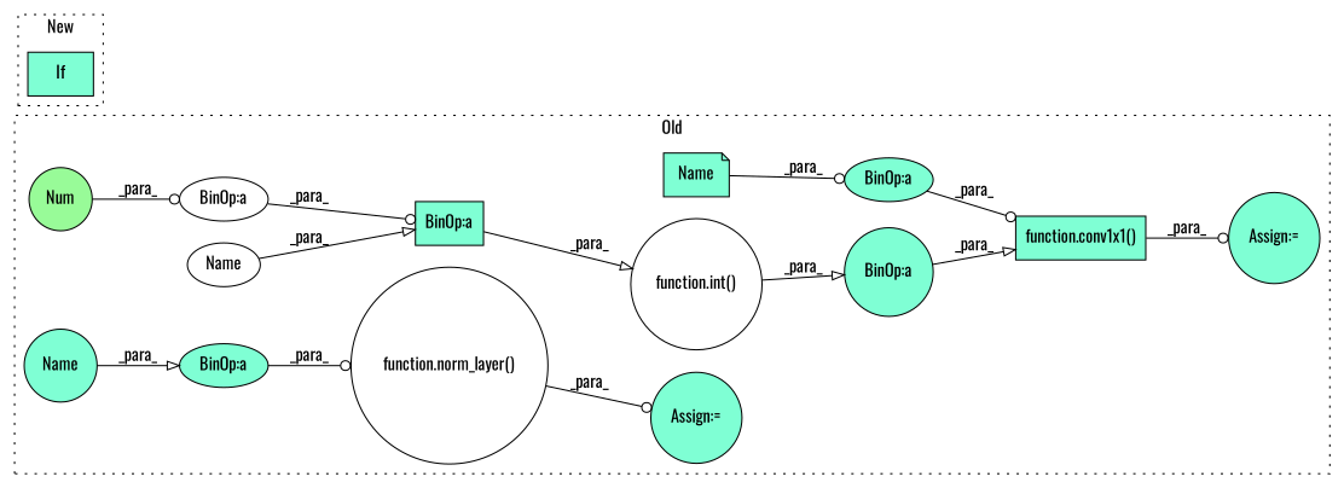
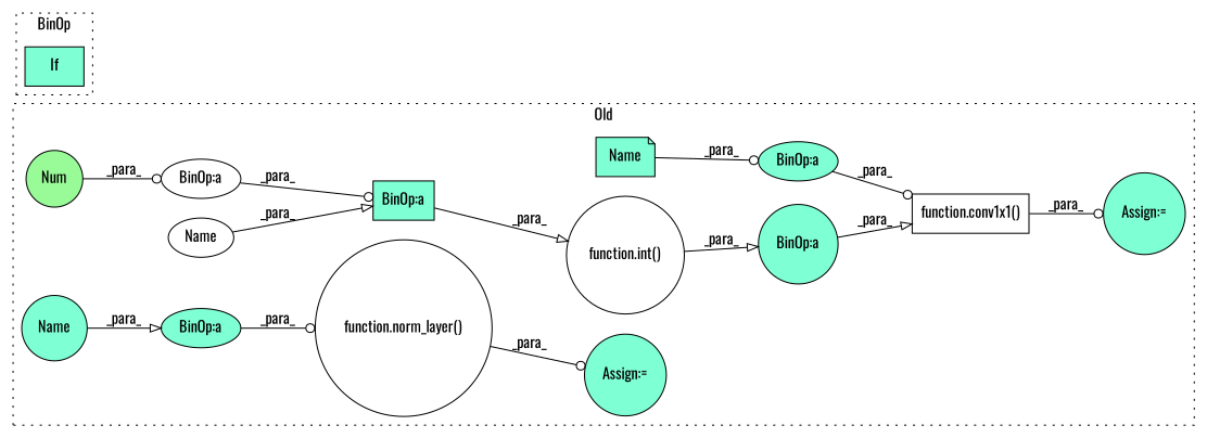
  digraph {
    fontname=Oswald
    rankdir=LR
    node [a=82 fillcolor=aquamarine fontname=Oswald l=3 shape=circle style=filled]
    edge [arrowhead=odot fontname=Oswald]
    n1 [a=75 fillcolor=white l="11,1" label="function.norm_layer()" s="3590,3624"]
    n2 [label="BinOp:a" s=3607 shape=ellipse]
    n3 [label="BinOp:a" s=3045 shape=box]
    n4 [fillcolor=white label="BinOp:a" s=3059 shape=ellipse]
    n5 [label="BinOp:a" s=3552 shape=ellipse]
    n6 [label="BinOp:a" s=3067]
    n7 [a=76 fillcolor=palegreen label=Num s=3062]
-   n8 [a=75 l="8,1" label="function.conv1x1()" s="3531,3569" shape=box]
+   n8 [a=75 fillcolor=white l="8,1" label="function.conv1x1()" s="3531,3569" shape=box]
    n9 [a=75 fillcolor=white l="4,1" label="function.int()" s="3035,3066"]
    n10 [a=68 label="Assign:=" s=3528]
    n11 [a=68 label="Assign:=" s=3587]
    n12 [a=87 l=6 label=Name s=3546 shape=note]
    n13 [a=87 fillcolor=white l=6 label=Name s=3039 shape=ellipse]
    n14 [a=87 l=6 label=Name s=3601]
    n15 [a=96 l="3,14" label=If s="847,862" shape=box]
    subgraph cluster_1 {
      label=Old
      style=dotted
      n1
      n2
      n3
      n4
      n5
      n6
      n7
      n8
      n9
      n10
      n11
      n12
      n13
      n14
    }
    subgraph cluster_2 {
-     label=New
+     label=BinOp
      style=dotted
      n15
    }
    n1 -> n11 [label=_para_]
    n2 -> n1 [label=_para_]
    n3 -> n9 [arrowhead=onormal label=_para_]
    n4 -> n3 [label=_para_]
    n5 -> n8 [label=_para_]
    n6 -> n8 [arrowhead=onormal label=_para_]
    n7 -> n4 [label=_para_]
    n8 -> n10 [label=_para_]
    n9 -> n6 [arrowhead=onormal label=_para_]
    n12 -> n5 [label=_para_]
    n13 -> n3 [arrowhead=onormal label=_para_]
    n14 -> n2 [arrowhead=onormal label=_para_]
  }
